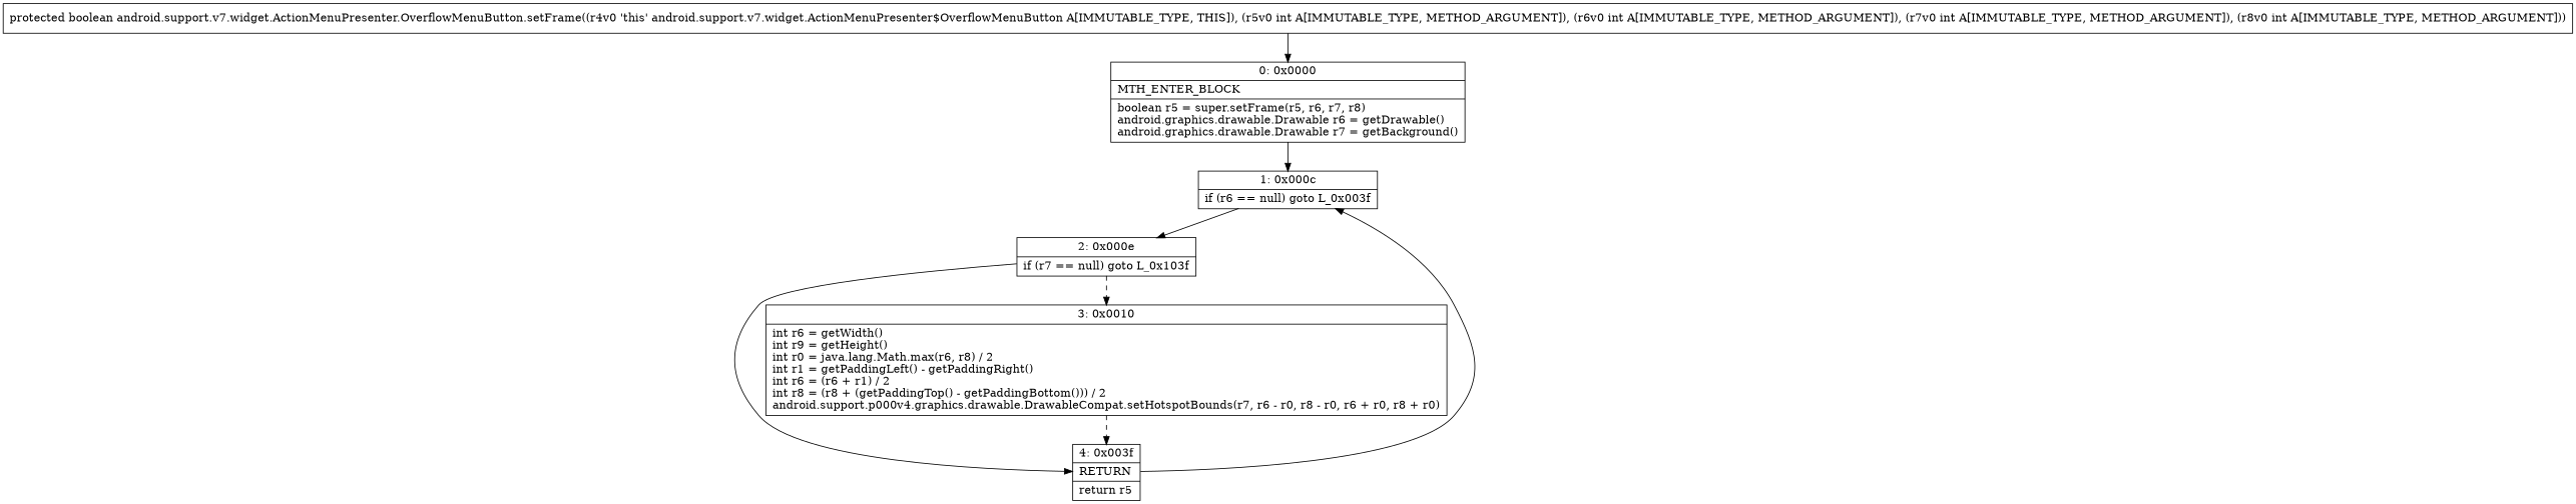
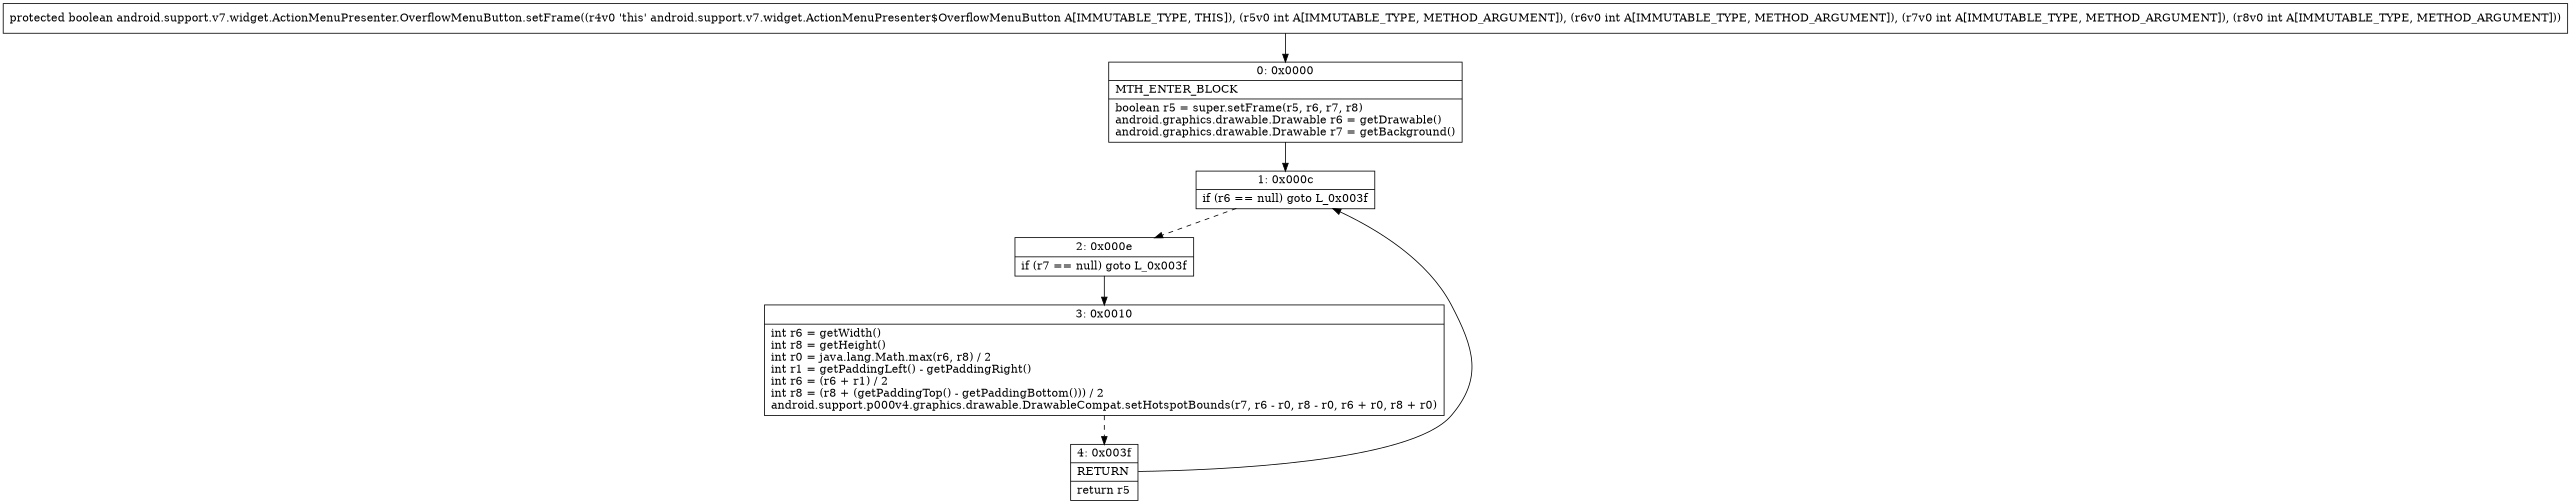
  digraph {
    node [shape=record]
    n1 [label="{0\:\ 0x0000|MTH_ENTER_BLOCK\l|boolean r5 = super.setFrame(r5, r6, r7, r8)\landroid.graphics.drawable.Drawable r6 = getDrawable()\landroid.graphics.drawable.Drawable r7 = getBackground()\l}"]
    n2 [label="{1\:\ 0x000c|if (r6 == null) goto L_0x003f\l}"]
-   n3 [label="{2\:\ 0x000e|if (r7 == null) goto L_0x103f\l}"]
+   n3 [label="{2\:\ 0x000e|if (r7 == null) goto L_0x003f\l}"]
    n4 [label="{4\:\ 0x003f|RETURN\l|return r5\l}"]
-   n5 [label="{3\:\ 0x0010|int r6 = getWidth()\lint r9 = getHeight()\lint r0 = java.lang.Math.max(r6, r8) \/ 2\lint r1 = getPaddingLeft() \- getPaddingRight()\lint r6 = (r6 + r1) \/ 2\lint r8 = (r8 + (getPaddingTop() \- getPaddingBottom())) \/ 2\landroid.support.p000v4.graphics.drawable.DrawableCompat.setHotspotBounds(r7, r6 \- r0, r8 \- r0, r6 + r0, r8 + r0)\l}"]
+   n5 [label="{3\:\ 0x0010|int r6 = getWidth()\lint r8 = getHeight()\lint r0 = java.lang.Math.max(r6, r8) \/ 2\lint r1 = getPaddingLeft() \- getPaddingRight()\lint r6 = (r6 + r1) \/ 2\lint r8 = (r8 + (getPaddingTop() \- getPaddingBottom())) \/ 2\landroid.support.p000v4.graphics.drawable.DrawableCompat.setHotspotBounds(r7, r6 \- r0, r8 \- r0, r6 + r0, r8 + r0)\l}"]
    n6 [label="{protected boolean android.support.v7.widget.ActionMenuPresenter.OverflowMenuButton.setFrame((r4v0 'this' android.support.v7.widget.ActionMenuPresenter$OverflowMenuButton A[IMMUTABLE_TYPE, THIS]), (r5v0 int A[IMMUTABLE_TYPE, METHOD_ARGUMENT]), (r6v0 int A[IMMUTABLE_TYPE, METHOD_ARGUMENT]), (r7v0 int A[IMMUTABLE_TYPE, METHOD_ARGUMENT]), (r8v0 int A[IMMUTABLE_TYPE, METHOD_ARGUMENT])) }"]
    n1 -> n2
-   n2 -> n3 [style=solid]
-   n3 -> n4
-   n3 -> n5 [style=dashed]
+   n2 -> n3 [style=dashed]
+   n3 -> n5 [style=solid]
    n4 -> n2
    n5 -> n4 [style=dashed]
    n6 -> n1
  }
